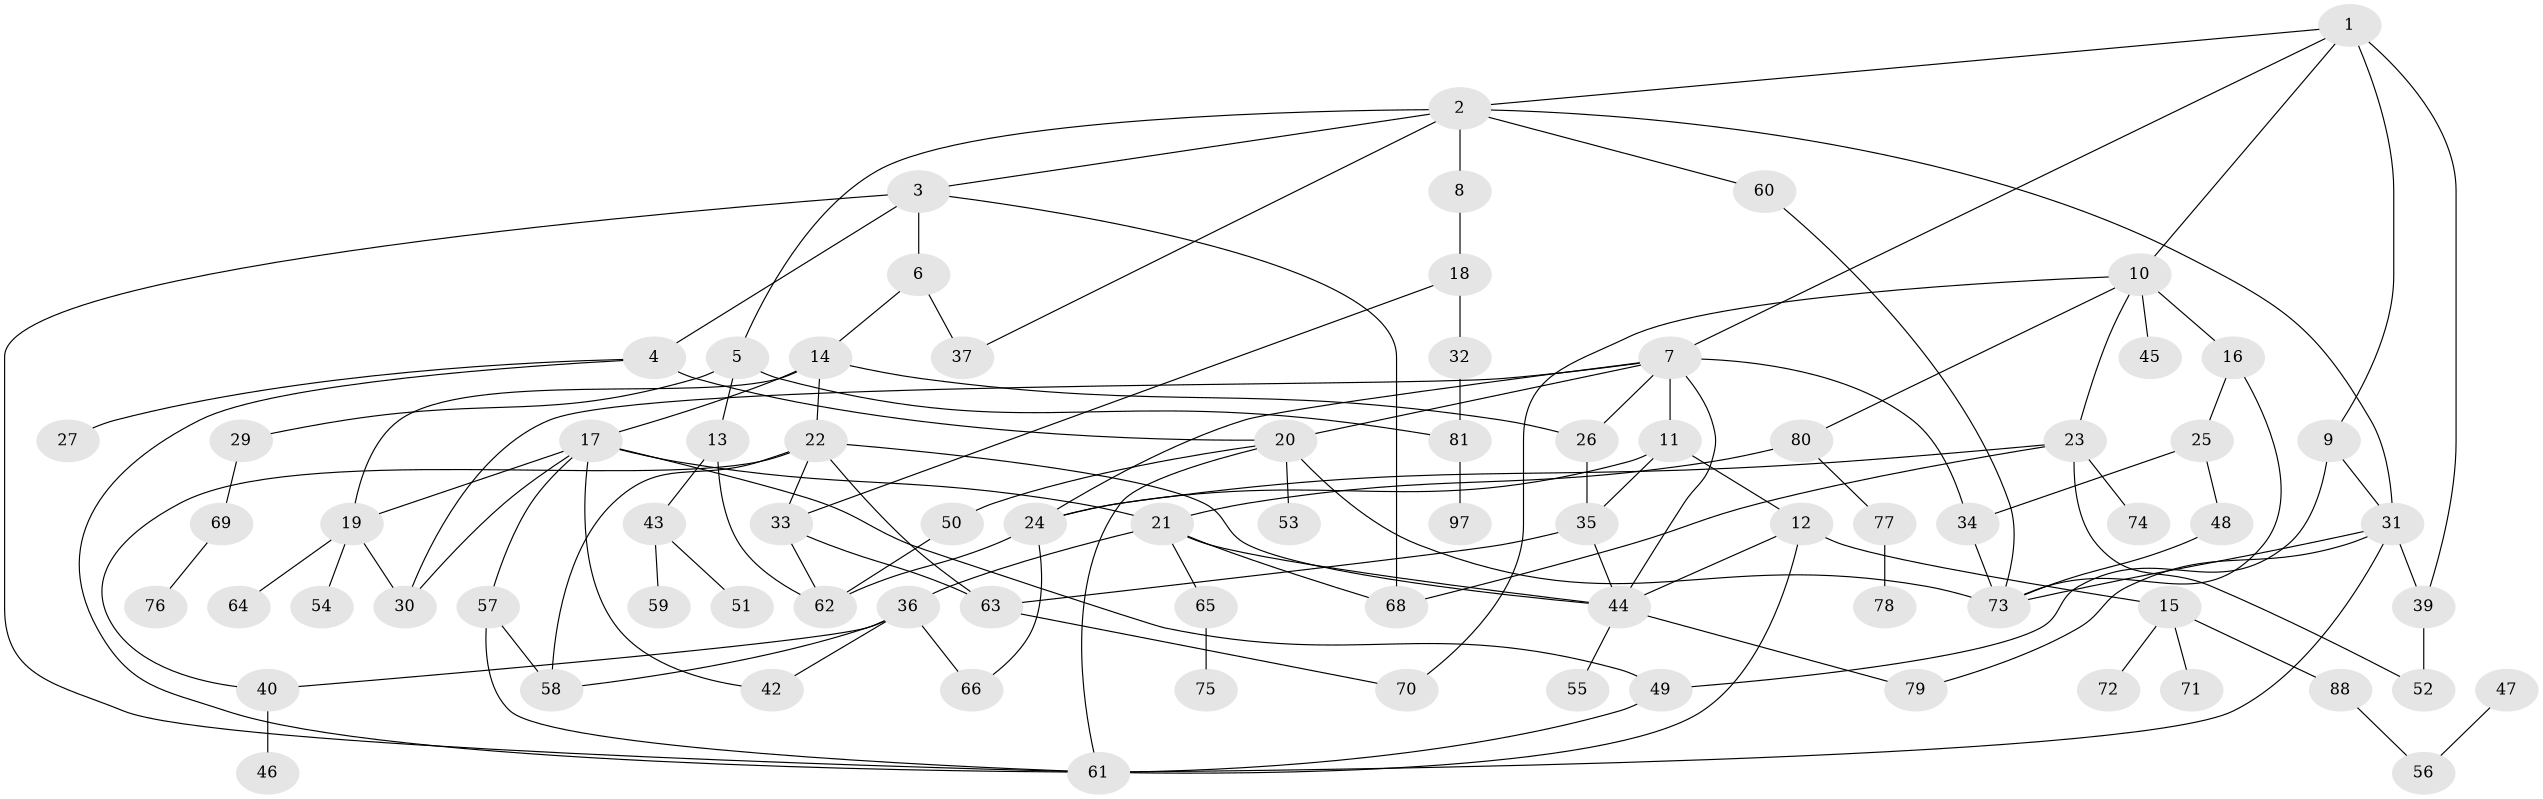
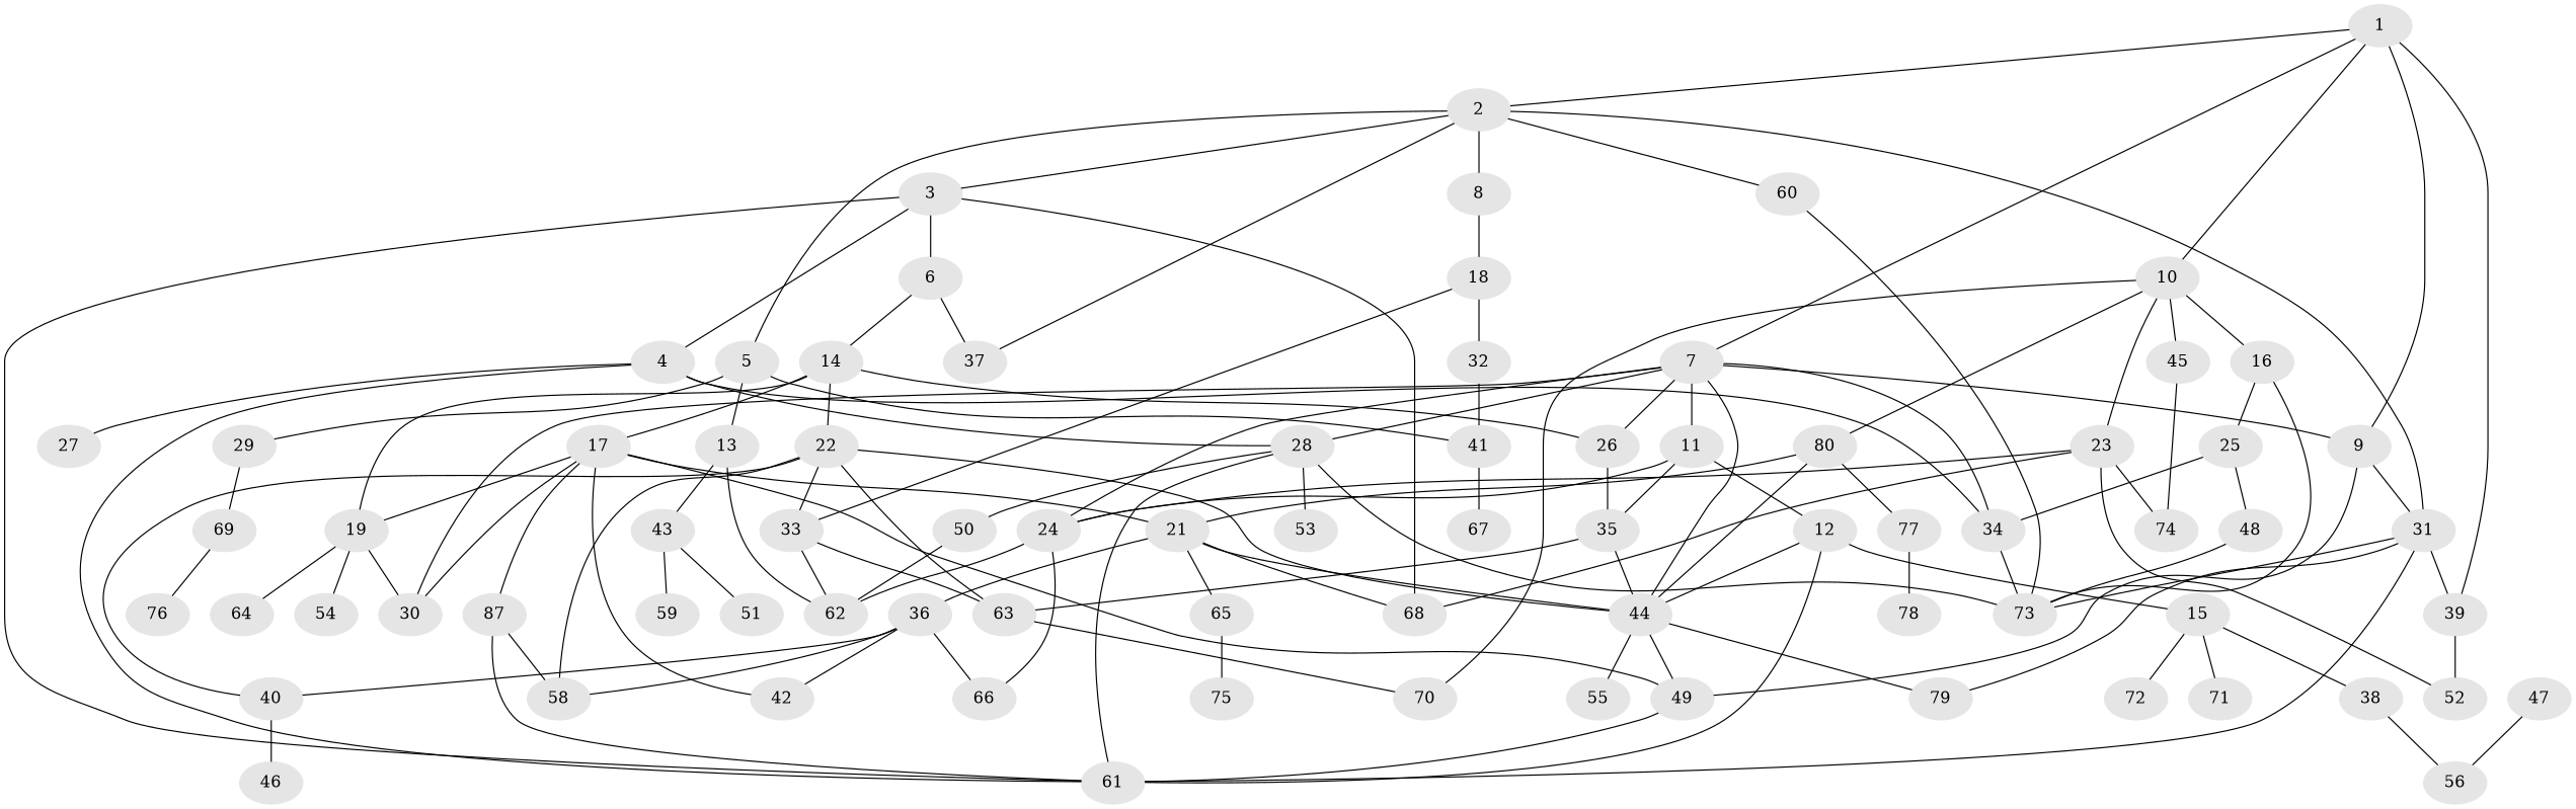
  graph {
    node [color=gray90 style=filled]
    edge [weight=1.0]
    1
    2
    7
    9
    10
    39
    3
    5
    8
    31
    37
    60
-   28 [label=20]
+   28
    34
    11
    24
    26
    30
    44
    49
    16
    n22 [label=80]
    23
    45
    70
    52
    4
    6
    61
    68
    13
    29
-   41 [label=81]
+   41
    18
    73
    79
    27
    14
    50
    53
    43
    62
    69
-   67 [label=97]
+   67
    17
    19
    22
    12
    35
    66
    55
    32
    33
    25
    21
    77
    74
    15
    63
-   38 [label=88]
+   38
    71
    72
    51
    59
    42
-   57
+   57 [label=87]
    54
    64
    40
    58
    56
    48
    36
    65
    78
    75
    46
    47
    76
    1 -- 2
    1 -- 7
    1 -- 9
    1 -- 10
    1 -- 39
    2 -- 3
    2 -- 5
    2 -- 8
    2 -- 31
    2 -- 37
    2 -- 60
+   7 -- 9
    7 -- 28
    7 -- 34
    7 -- 11
    7 -- 24
    7 -- 26
    7 -- 30
    7 -- 44
    9 -- 31
    9 -- 49
    10 -- 16
    10 -- n22
    10 -- 23
    10 -- 45
    10 -- 70
    39 -- 52
    3 -- 4
    3 -- 6
    3 -- 61
    3 -- 68
    5 -- 13
    5 -- 29
    5 -- 41
    8 -- 18
    31 -- 39
    31 -- 61
    31 -- 73
    31 -- 79
    60 -- 73
    28 -- 61
    28 -- 73
    28 -- 50
    28 -- 53
    34 -- 73
    11 -- 24
    11 -- 12
    11 -- 35
    24 -- 62
    24 -- 66
    26 -- 35
+   44 -- 49
    44 -- 79
    44 -- 55 [weight=2.0]
    49 -- 61
    16 -- 73
    16 -- 25
+   n22 -- 44
    n22 -- 21
    n22 -- 77
    23 -- 24
    23 -- 52
    23 -- 68
    23 -- 74
+   45 -- 74
    4 -- 28
+   4 -- 34
    4 -- 61
    4 -- 27
    6 -- 37
    6 -- 14
    13 -- 43
    13 -- 62
    29 -- 69
    41 -- 67
    18 -- 32
    18 -- 33
    14 -- 26
    14 -- 17
    14 -- 19
    14 -- 22
    50 -- 62
    43 -- 51
    43 -- 59
    69 -- 76
    17 -- 30
    17 -- 49
    17 -- 19
    17 -- 21
    17 -- 42
    17 -- 57
    19 -- 30
    19 -- 54
    19 -- 64
    22 -- 44
    22 -- 33
    22 -- 63
    22 -- 40
    22 -- 58
    12 -- 44
    12 -- 61
    12 -- 15
    35 -- 44
    35 -- 63
    32 -- 41
    33 -- 62
    33 -- 63
    25 -- 34
    25 -- 48
    21 -- 44
    21 -- 68
    21 -- 36
    21 -- 65
    77 -- 78
    15 -- 38
    15 -- 71
    15 -- 72
    63 -- 70
    38 -- 56
    57 -- 61
    57 -- 58
    40 -- 46
    48 -- 73
    36 -- 66
    36 -- 42
    36 -- 40
    36 -- 58
    65 -- 75
    47 -- 56
  }
